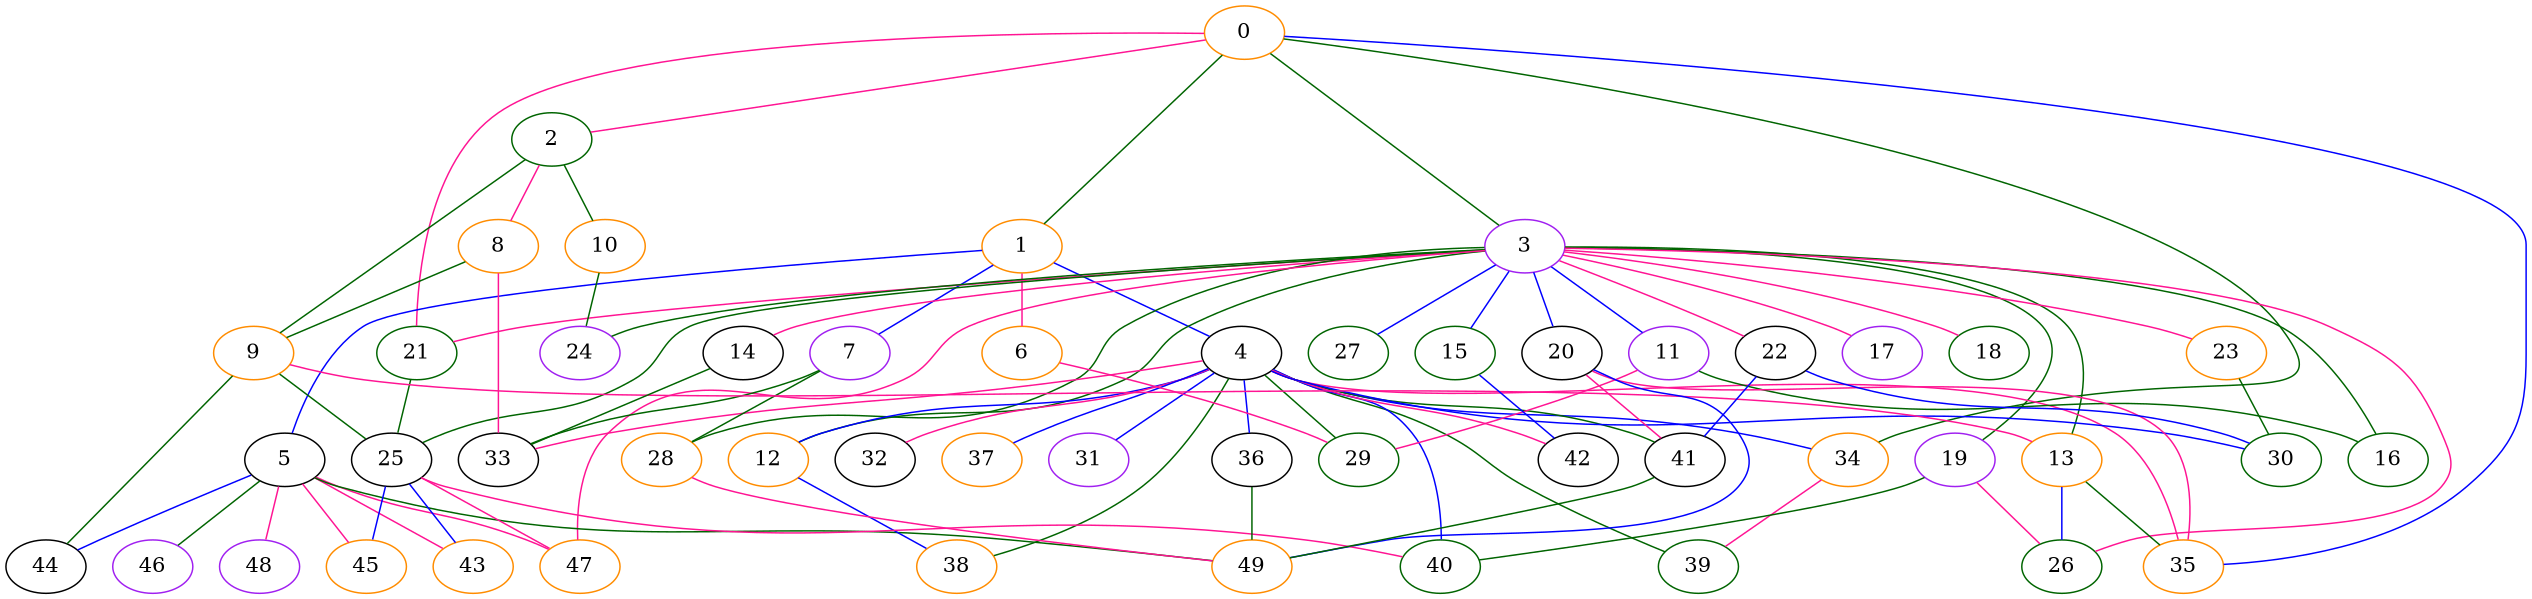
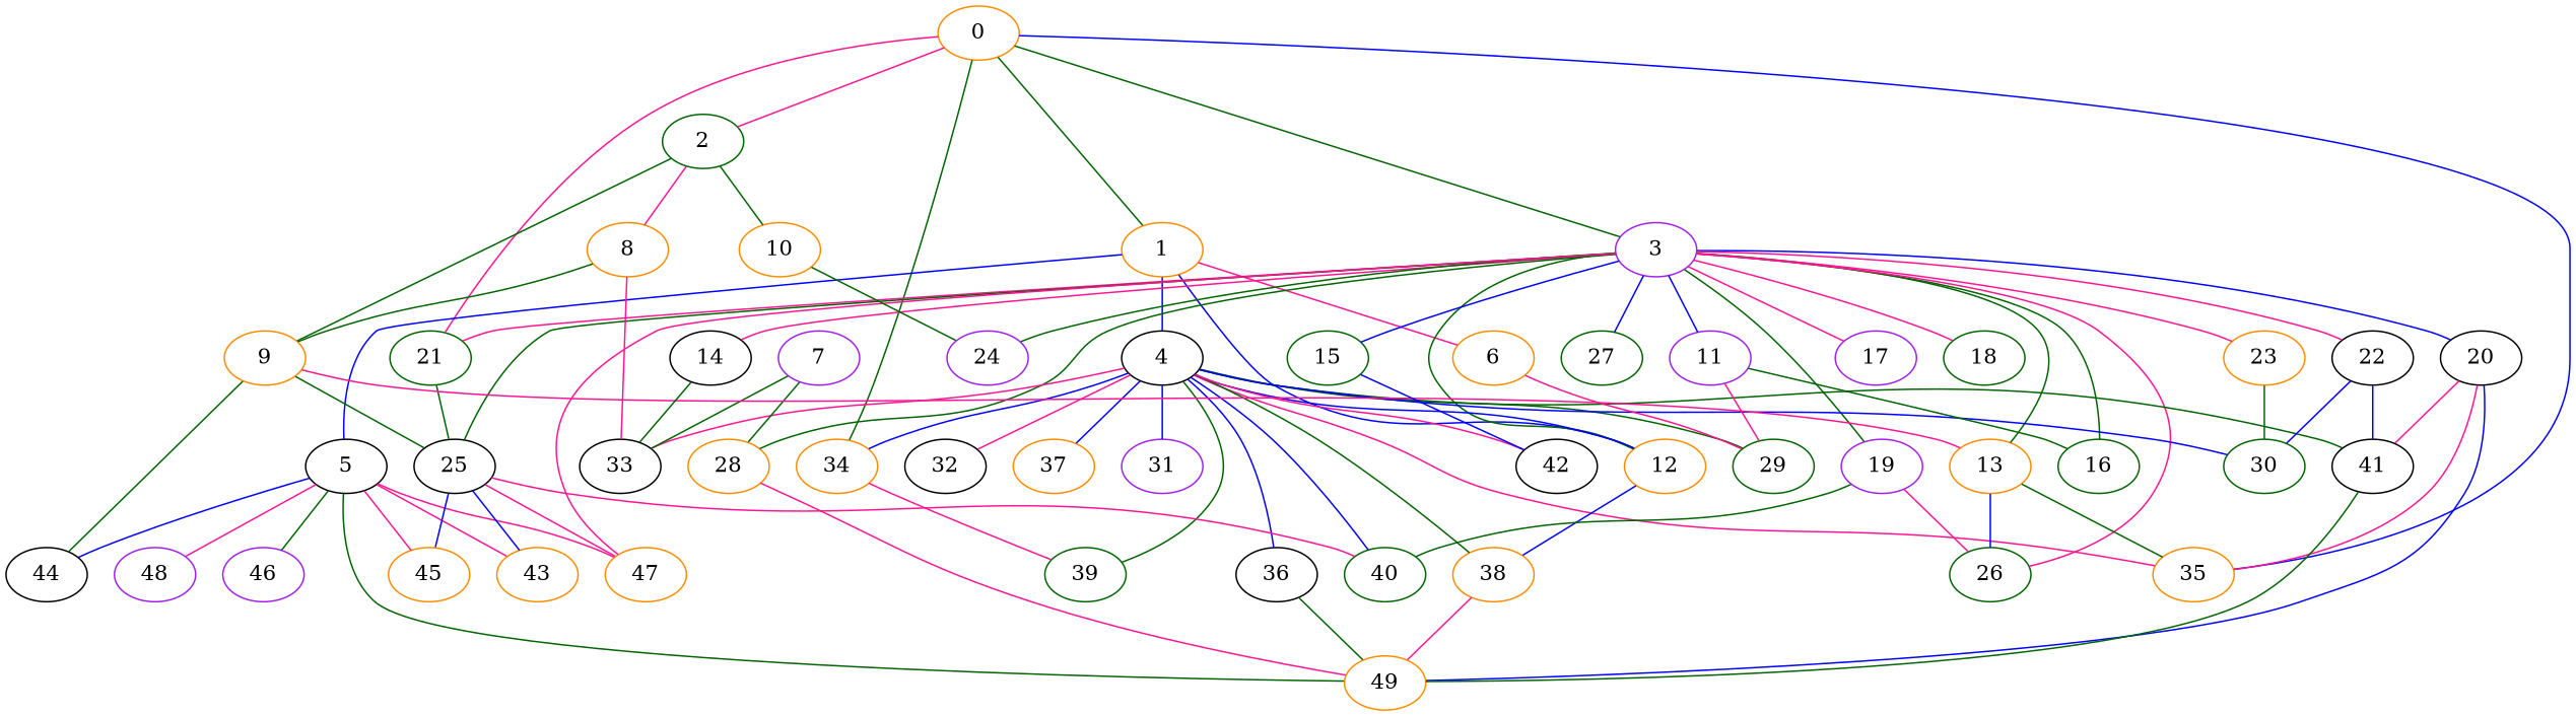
  graph {
    node [color=darkorange]
    edge [color=darkgreen]
    0
    1
    2 [color=darkgreen]
    3 [color=purple]
    21 [color=darkgreen]
    34
    35
    4 [color=black]
    5 [color=black]
    6
    7 [color=purple]
    8
    10
    9
    11 [color=purple]
    12
    13
    14 [color=black]
    15 [color=darkgreen]
    16 [color=darkgreen]
    17 [color=purple]
    18 [color=darkgreen]
    19 [color=purple]
    20 [color=black]
    22 [color=black]
    23
    24 [color=purple]
    25 [color=black]
    26 [color=darkgreen]
    27 [color=darkgreen]
    28
    47
    39 [color=darkgreen]
    32 [color=black]
    36 [color=black]
    37
    38
    33 [color=black]
    40 [color=darkgreen]
    41 [color=black]
    42 [color=black]
    29 [color=darkgreen]
    30 [color=darkgreen]
    31 [color=purple]
    43
    44 [color=black]
    45
    46 [color=purple]
    48 [color=purple]
    49
    0 -- 1
    0 -- 2 [color=deeppink]
    0 -- 3
    0 -- 21 [color=deeppink]
    0 -- 34
    0 -- 35 [color=blue]
    1 -- 4 [color=blue]
    1 -- 5 [color=blue]
    1 -- 6 [color=deeppink]
-   1 -- 7 [color=blue]
+   1 -- 12 [color=blue]
    2 -- 8 [color=deeppink]
    2 -- 10
    2 -- 9
    3 -- 21 [color=deeppink]
    3 -- 11 [color=blue]
    3 -- 12
    3 -- 13
    3 -- 14 [color=deeppink]
    3 -- 15 [color=blue]
    3 -- 16
    3 -- 17 [color=deeppink]
    3 -- 18 [color=deeppink]
    3 -- 19
    3 -- 20 [color=blue]
    3 -- 22 [color=deeppink]
    3 -- 23 [color=deeppink]
    3 -- 24
    3 -- 25
    3 -- 26 [color=deeppink]
    3 -- 27 [color=blue]
    3 -- 28
    3 -- 47 [color=deeppink]
    21 -- 25
    34 -- 39 [color=deeppink]
    4 -- 34 [color=blue]
    4 -- 35 [color=deeppink]
    4 -- 12 [color=blue]
    4 -- 39
    4 -- 32 [color=deeppink]
    4 -- 36 [color=blue]
    4 -- 37 [color=blue]
    4 -- 38
    4 -- 33 [color=deeppink]
    4 -- 40 [color=blue]
    4 -- 41
    4 -- 42 [color=deeppink]
    4 -- 29
    4 -- 30 [color=blue]
    4 -- 31 [color=blue]
    5 -- 47 [color=deeppink]
    5 -- 43 [color=deeppink]
    5 -- 44 [color=blue]
    5 -- 45 [color=deeppink]
    5 -- 46
    5 -- 48 [color=deeppink]
    5 -- 49
    6 -- 29 [color=deeppink]
    7 -- 28
    7 -- 33
    8 -- 9
    8 -- 33 [color=deeppink]
    10 -- 24
    9 -- 13 [color=deeppink]
    9 -- 25
    9 -- 44
    11 -- 16
    11 -- 29 [color=deeppink]
    12 -- 38 [color=blue]
    13 -- 35
    13 -- 26 [color=blue]
    14 -- 33
    15 -- 42 [color=blue]
    19 -- 26 [color=deeppink]
    19 -- 40
    20 -- 35 [color=deeppink]
    20 -- 41 [color=deeppink]
    20 -- 49 [color=blue]
    22 -- 41 [color=blue]
    22 -- 30 [color=blue]
    23 -- 30
    25 -- 47 [color=deeppink]
    25 -- 40 [color=deeppink]
    25 -- 43 [color=blue]
    25 -- 45 [color=blue]
    28 -- 49 [color=deeppink]
    36 -- 49
+   38 -- 49 [color=deeppink]
    41 -- 49
  }
